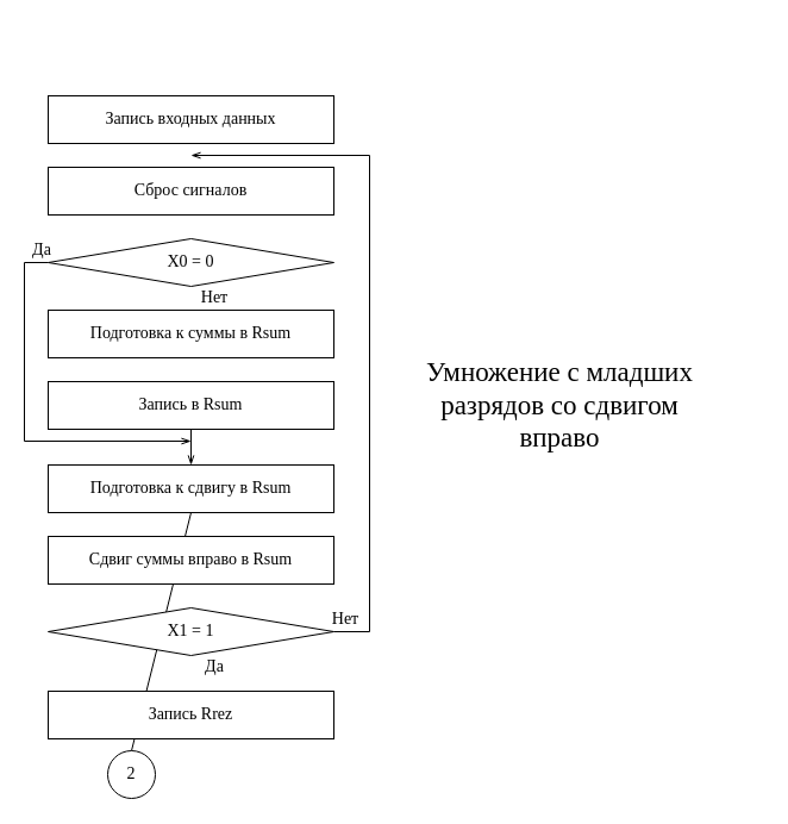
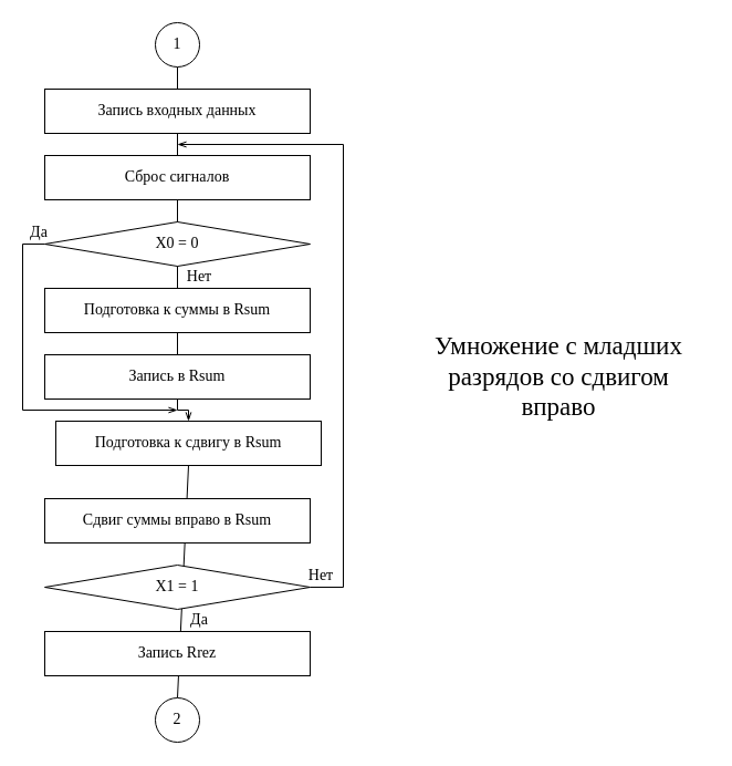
  <mxCell id="0" />
  <mxCell id="1" parent="0" />
  <mxCell id="2" value="" style="endArrow=none;html=1;rounded=0;fontFamily=Times New Roman;fontSize=14;entryX=0.5;entryY=1;entryDx=0;entryDy=0;exitX=0.5;exitY=0;exitDx=0;exitDy=0;" parent="1" source="15" target="10" edge="1"><mxGeometry width="50" height="50" relative="1" as="geometry"><mxPoint x="230" y="680" as="sourcePoint" /><mxPoint x="230" y="640" as="targetPoint" /></mxGeometry></mxCell>
+ <mxCell id="3" value="" style="endArrow=none;html=1;rounded=0;fontFamily=Times New Roman;fontSize=14;exitX=0.5;exitY=0;exitDx=0;exitDy=0;entryX=0.5;entryY=1;entryDx=0;entryDy=0;" parent="1" source="9" target="4" edge="1"><mxGeometry width="50" height="50" relative="1" as="geometry"><mxPoint x="160" y="680" as="sourcePoint" /><mxPoint x="160" y="670" as="targetPoint" /></mxGeometry></mxCell>
+ <mxCell id="4" value="1" style="ellipse;whiteSpace=wrap;html=1;aspect=fixed;rounded=0;fontFamily=Times New Roman;fontSize=14;" parent="1" vertex="1"><mxGeometry x="140" y="20" width="40" height="40" as="geometry" /></mxCell>
  <mxCell id="5" value="Сброс сигналов" style="rounded=0;whiteSpace=wrap;html=1;fontSize=14;fontFamily=Times New Roman;" parent="1" vertex="1"><mxGeometry x="40" y="140" width="240" height="40" as="geometry" /></mxCell>
  <mxCell id="6" value="X0 = 0" style="rhombus;whiteSpace=wrap;html=1;rounded=0;strokeWidth=1;fontFamily=Times New Roman;fontSize=14;" parent="1" vertex="1"><mxGeometry x="40" y="200" width="240" height="40" as="geometry" /></mxCell>
  <mxCell id="7" value="Подготовка к суммы в Rsum" style="rounded=0;whiteSpace=wrap;html=1;fontSize=14;fontFamily=Times New Roman;" parent="1" vertex="1"><mxGeometry x="40" y="260" width="240" height="40" as="geometry" /></mxCell>
  <mxCell id="8" value="" style="endArrow=openThin;html=1;fontFamily=Times New Roman;fontSize=14;endFill=0;exitX=0;exitY=0.5;exitDx=0;exitDy=0;rounded=0;edgeStyle=orthogonalEdgeStyle;" parent="1" source="6" edge="1"><mxGeometry width="50" height="50" relative="1" as="geometry"><mxPoint x="130" y="260" as="sourcePoint" /><mxPoint x="160" y="370" as="targetPoint" /><Array as="points"><mxPoint x="20" y="220" /><mxPoint x="20" y="370" /><mxPoint x="160" y="370" /></Array></mxGeometry></mxCell>
  <mxCell id="9" value="Запись в Rsum" style="rounded=0;whiteSpace=wrap;html=1;fontSize=14;fontFamily=Times New Roman;" parent="1" vertex="1"><mxGeometry x="40" y="320" width="240" height="40" as="geometry" /></mxCell>
- <mxCell id="10" value="Подготовка к сдвигу в Rsum" style="rounded=0;whiteSpace=wrap;html=1;fontSize=14;fontFamily=Times New Roman;" parent="1" vertex="1"><mxGeometry x="40" y="390" width="240" height="40" as="geometry" /></mxCell>
+ <mxCell id="10" value="Подготовка к сдвигу в Rsum" style="rounded=0;whiteSpace=wrap;html=1;fontSize=14;fontFamily=Times New Roman;" parent="1" vertex="1"><mxGeometry x="50" y="380" width="240" height="40" as="geometry" /></mxCell>
  <mxCell id="11" value="Сдвиг суммы вправо в Rsum" style="rounded=0;whiteSpace=wrap;html=1;fontSize=14;fontFamily=Times New Roman;" parent="1" vertex="1"><mxGeometry x="40" y="450" width="240" height="40" as="geometry" /></mxCell>
  <mxCell id="12" value="X1 = 1" style="rhombus;whiteSpace=wrap;html=1;rounded=0;strokeWidth=1;fontFamily=Times New Roman;fontSize=14;" parent="1" vertex="1"><mxGeometry x="40" y="510" width="240" height="40" as="geometry" /></mxCell>
  <mxCell id="13" value="" style="endArrow=openThin;html=1;fontFamily=Times New Roman;fontSize=14;endFill=0;exitX=1;exitY=0.5;exitDx=0;exitDy=0;rounded=0;edgeStyle=orthogonalEdgeStyle;" parent="1" source="12" edge="1"><mxGeometry width="50" height="50" relative="1" as="geometry"><mxPoint x="170" y="610" as="sourcePoint" /><mxPoint x="160" y="130" as="targetPoint" /><Array as="points"><mxPoint x="310" y="530" /><mxPoint x="310" y="130" /></Array></mxGeometry></mxCell>
- <mxCell id="14" value="Запись Rrez" style="rounded=0;whiteSpace=wrap;html=1;fontSize=14;fontFamily=Times New Roman;" parent="1" vertex="1"><mxGeometry x="40" y="580" width="240" height="40" as="geometry" /></mxCell>
- <mxCell id="15" value="2" style="ellipse;whiteSpace=wrap;html=1;aspect=fixed;rounded=0;fontFamily=Times New Roman;fontSize=14;" parent="1" vertex="1"><mxGeometry x="90" y="630" width="40" height="40" as="geometry" /></mxCell>
+ <mxCell id="14" value="Запись Rrez" style="rounded=0;whiteSpace=wrap;html=1;fontSize=14;fontFamily=Times New Roman;" parent="1" vertex="1"><mxGeometry x="40" y="570" width="240" height="40" as="geometry" /></mxCell>
+ <mxCell id="15" value="2" style="ellipse;whiteSpace=wrap;html=1;aspect=fixed;rounded=0;fontFamily=Times New Roman;fontSize=14;" parent="1" vertex="1"><mxGeometry x="140" y="630" width="40" height="40" as="geometry" /></mxCell>
  <mxCell id="16" value="Да" style="text;html=1;strokeColor=none;fillColor=none;align=center;verticalAlign=middle;whiteSpace=wrap;rounded=0;fontFamily=Times New Roman;fontSize=14;" parent="1" vertex="1"><mxGeometry x="160" y="550" width="40" height="20" as="geometry" /></mxCell>
  <mxCell id="17" value="Нет" style="text;html=1;strokeColor=none;fillColor=none;align=center;verticalAlign=middle;whiteSpace=wrap;rounded=0;fontFamily=Times New Roman;fontSize=14;" parent="1" vertex="1"><mxGeometry x="270" y="510" width="40" height="20" as="geometry" /></mxCell>
  <mxCell id="18" value="Да" style="text;html=1;strokeColor=none;fillColor=none;align=center;verticalAlign=middle;whiteSpace=wrap;rounded=0;fontFamily=Times New Roman;fontSize=14;" parent="1" vertex="1"><mxGeometry x="20" y="200" width="30" height="20" as="geometry" /></mxCell>
  <mxCell id="19" value="Нет" style="text;html=1;strokeColor=none;fillColor=none;align=center;verticalAlign=middle;whiteSpace=wrap;rounded=0;fontFamily=Times New Roman;fontSize=14;" parent="1" vertex="1"><mxGeometry x="160" y="240" width="40" height="20" as="geometry" /></mxCell>
  <mxCell id="20" value="" style="endArrow=openThin;html=1;fontFamily=Times New Roman;fontSize=14;endFill=0;exitX=0.5;exitY=1;exitDx=0;exitDy=0;rounded=0;edgeStyle=orthogonalEdgeStyle;entryX=0.5;entryY=0;entryDx=0;entryDy=0;" parent="1" source="9" target="10" edge="1"><mxGeometry width="50" height="50" relative="1" as="geometry"><mxPoint x="80" y="500" as="sourcePoint" /><mxPoint x="170" y="380" as="targetPoint" /><Array as="points" /></mxGeometry></mxCell>
  <mxCell id="21" value="Запись входных данных" style="rounded=0;whiteSpace=wrap;html=1;fontSize=14;fontFamily=Times New Roman;" parent="1" vertex="1"><mxGeometry x="40" y="80" width="240" height="40" as="geometry" /></mxCell>
- <mxCell id="22" value="Умножение с младших разрядов со сдвигом вправо" style="text;html=1;strokeColor=none;fillColor=none;align=center;verticalAlign=middle;whiteSpace=wrap;rounded=0;fontSize=23;fontFamily=Times New Roman;" vertex="1" parent="1"><mxGeometry x="335" y="240" width="270" height="200" as="geometry" /></mxCell>
+ <mxCell id="22" value="Умножение с младших разрядов со сдвигом вправо" style="text;html=1;strokeColor=none;fillColor=none;align=center;verticalAlign=middle;whiteSpace=wrap;rounded=0;fontSize=23;fontFamily=Times New Roman;" vertex="1" parent="1"><mxGeometry x="370" y="240" width="270" height="200" as="geometry" /></mxCell>
